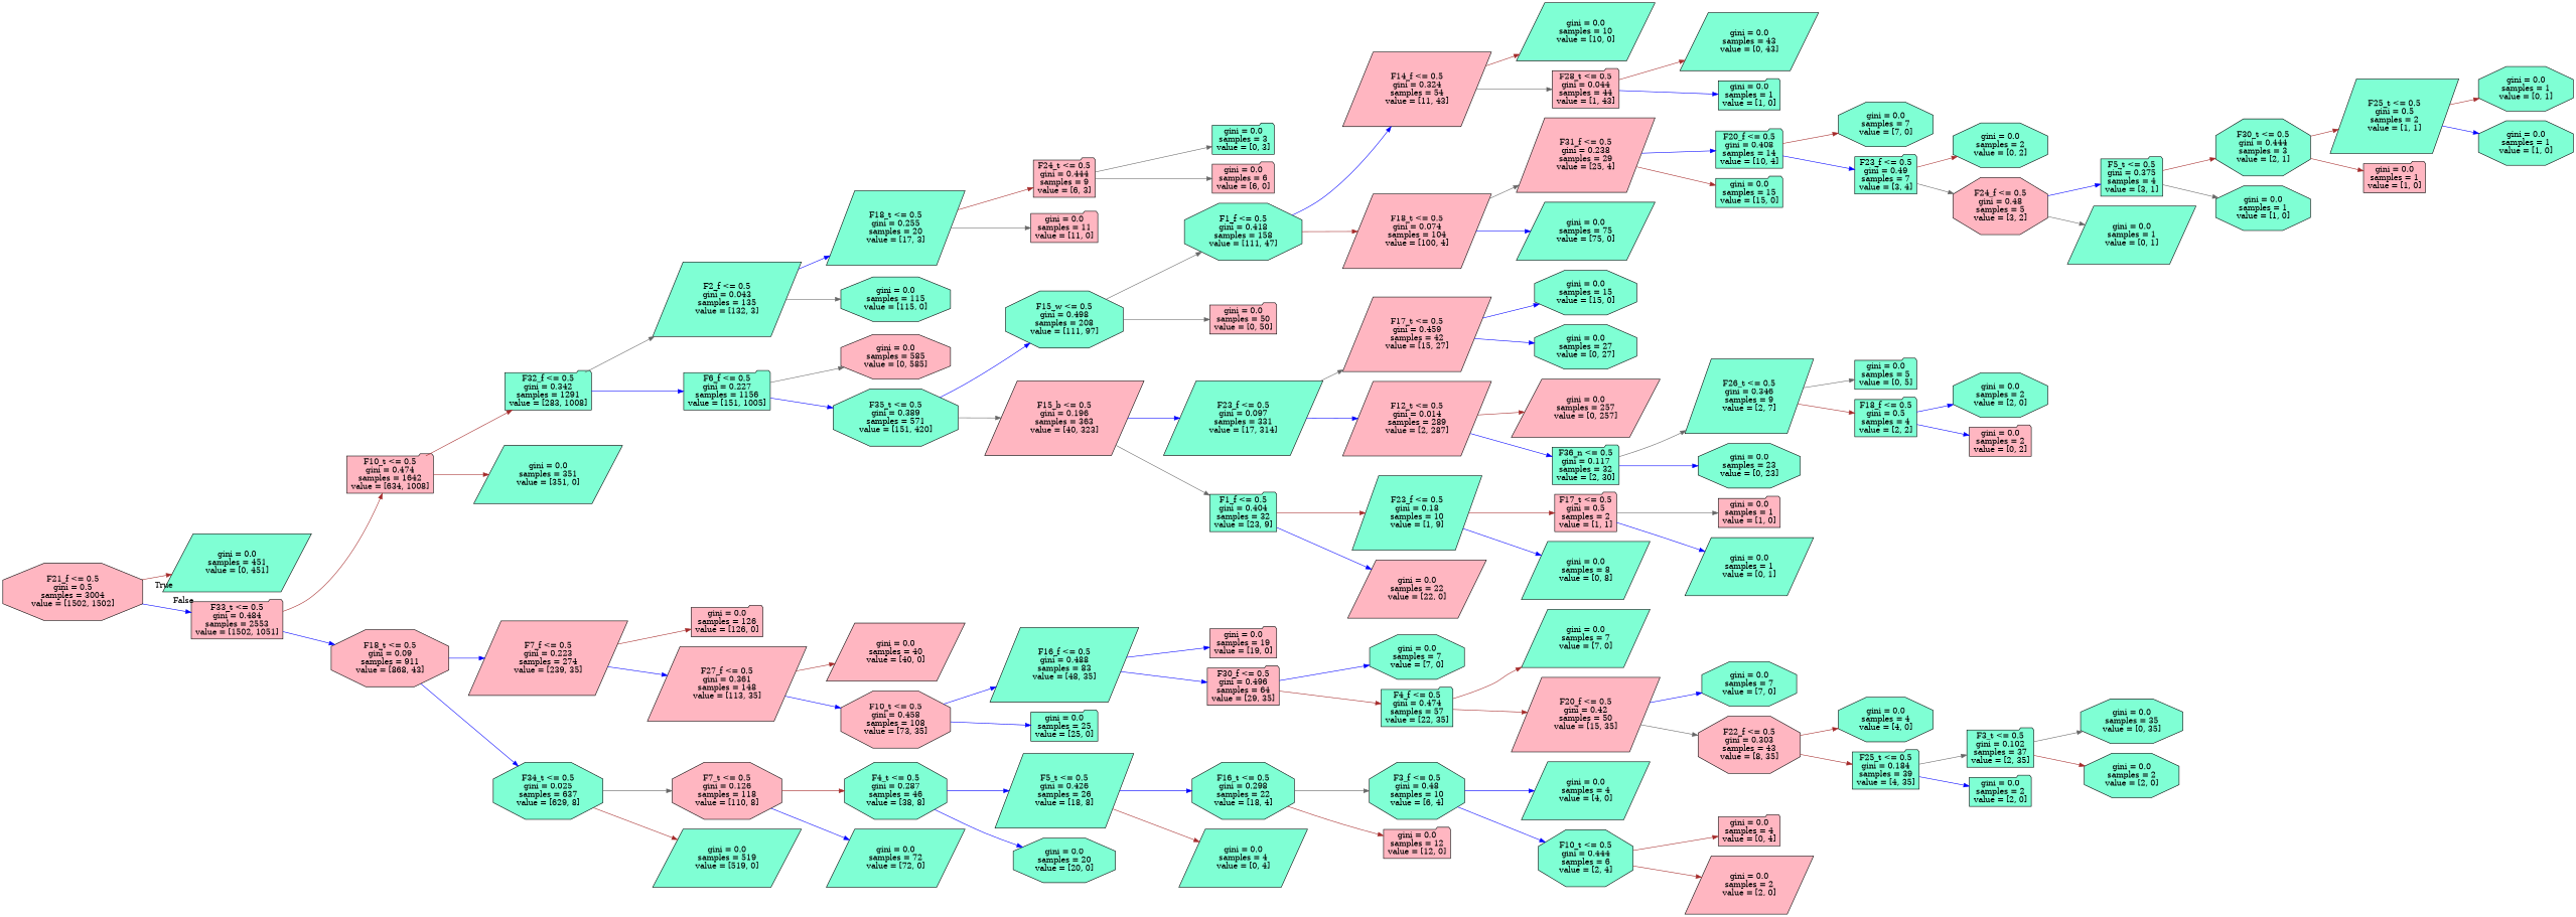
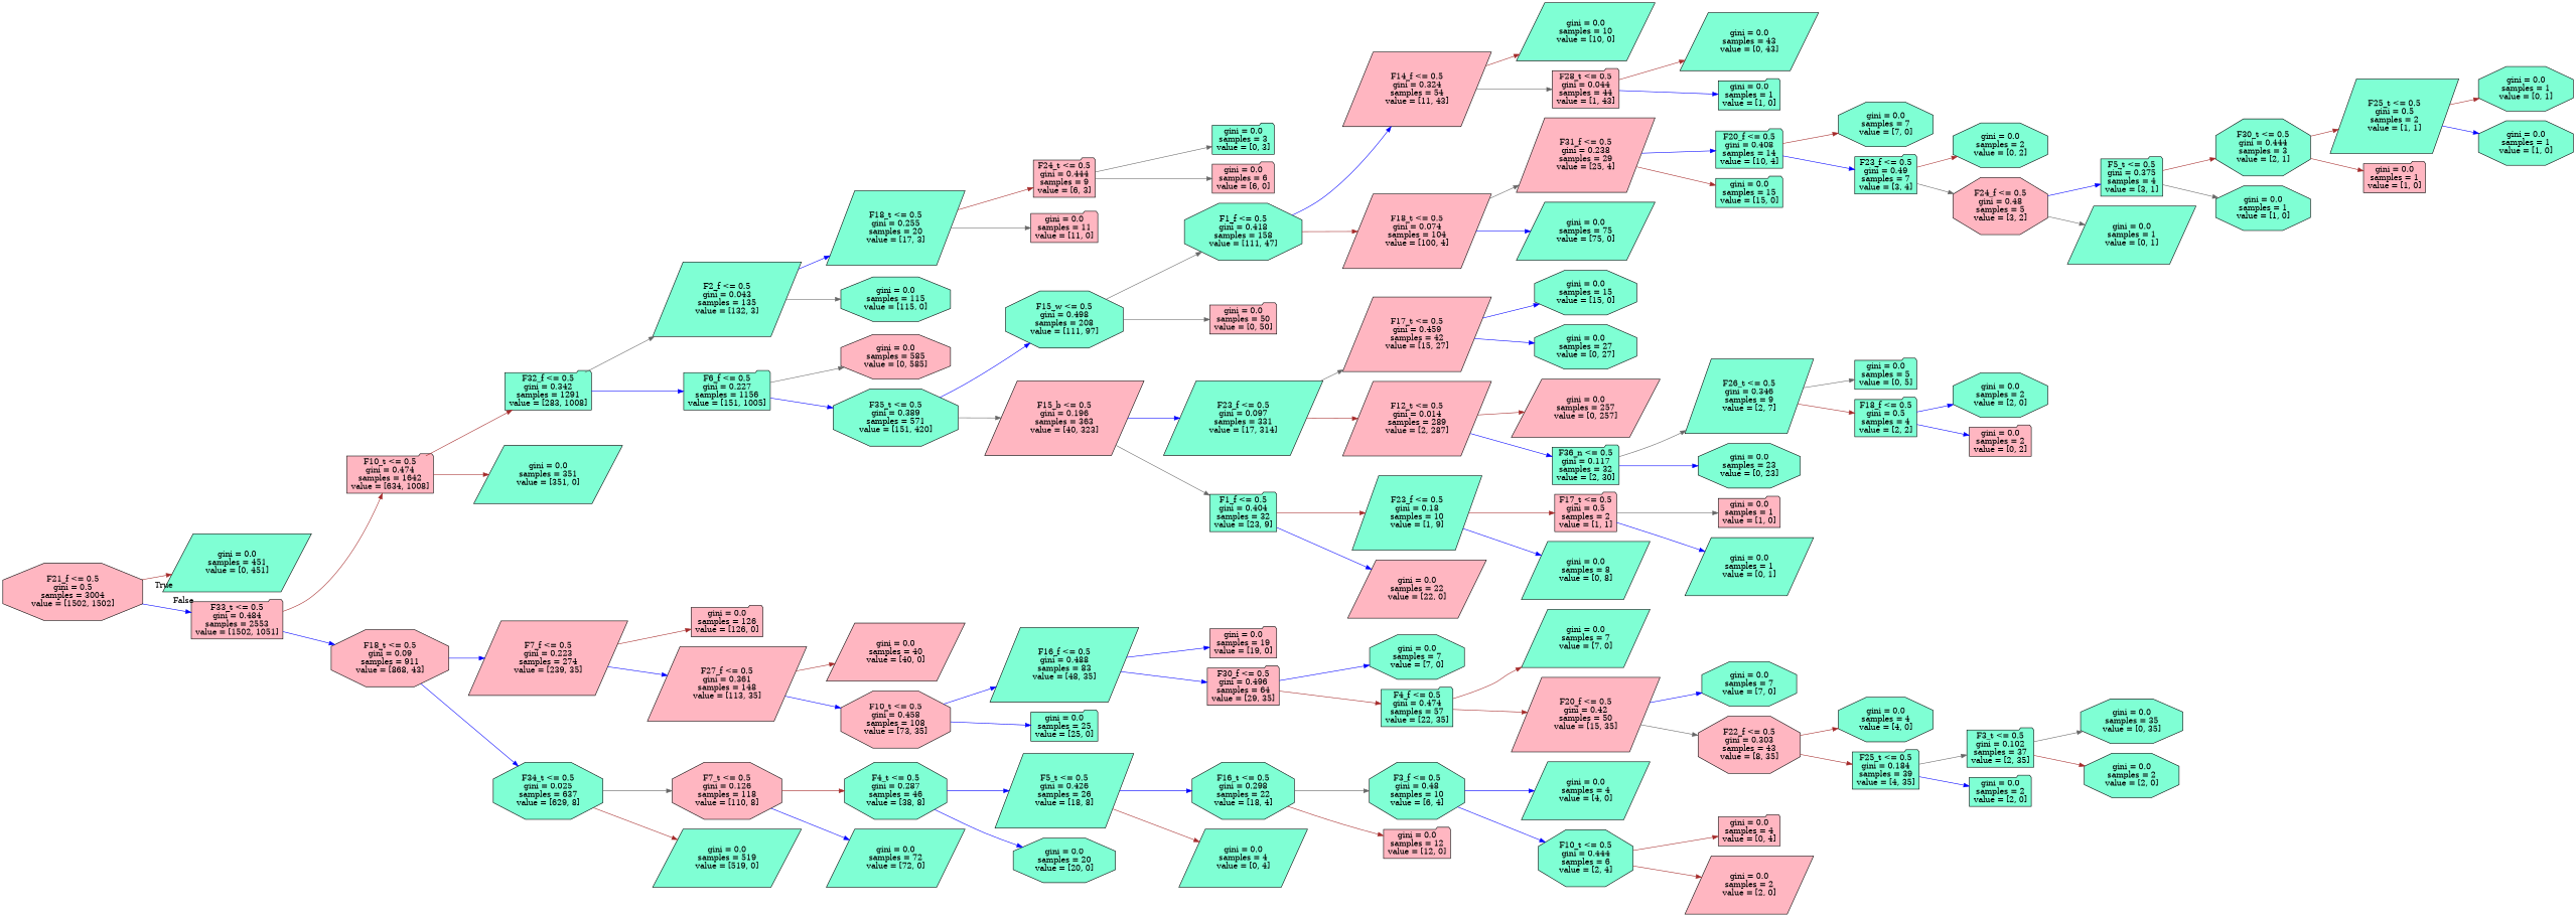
  digraph {
    rankdir=LR
    node [fillcolor=aquamarine shape=parallelogram style=filled]
    edge [color=blue]
    n1 [fillcolor=lightpink label="F21_f <= 0.5\ngini = 0.5\nsamples = 3004\nvalue = [1502, 1502]" shape=octagon]
    n2 [label="gini = 0.0\nsamples = 451\nvalue = [0, 451]"]
    n3 [fillcolor=lightpink label="F33_t <= 0.5\ngini = 0.484\nsamples = 2553\nvalue = [1502, 1051]" shape=folder]
    n4 [fillcolor=lightpink label="F10_t <= 0.5\ngini = 0.474\nsamples = 1642\nvalue = [634, 1008]" shape=folder]
    n5 [fillcolor=lightpink label="F18_t <= 0.5\ngini = 0.09\nsamples = 911\nvalue = [868, 43]" shape=octagon]
    n6 [label="F32_f <= 0.5\ngini = 0.342\nsamples = 1291\nvalue = [283, 1008]" shape=folder]
    n7 [label="gini = 0.0\nsamples = 351\nvalue = [351, 0]"]
    n8 [fillcolor=lightpink label="F7_f <= 0.5\ngini = 0.223\nsamples = 274\nvalue = [239, 35]"]
    n9 [label="F34_t <= 0.5\ngini = 0.025\nsamples = 637\nvalue = [629, 8]" shape=octagon]
    n10 [label="F2_f <= 0.5\ngini = 0.043\nsamples = 135\nvalue = [132, 3]"]
    n11 [label="F6_f <= 0.5\ngini = 0.227\nsamples = 1156\nvalue = [151, 1005]" shape=folder]
    n12 [label="F18_t <= 0.5\ngini = 0.255\nsamples = 20\nvalue = [17, 3]"]
    n13 [label="gini = 0.0\nsamples = 115\nvalue = [115, 0]" shape=octagon]
    n14 [fillcolor=lightpink label="gini = 0.0\nsamples = 585\nvalue = [0, 585]" shape=octagon]
    n15 [label="F35_t <= 0.5\ngini = 0.389\nsamples = 571\nvalue = [151, 420]" shape=octagon]
    n16 [fillcolor=lightpink label="F24_t <= 0.5\ngini = 0.444\nsamples = 9\nvalue = [6, 3]" shape=folder]
    n17 [fillcolor=lightpink label="gini = 0.0\nsamples = 11\nvalue = [11, 0]" shape=folder]
    n18 [label="gini = 0.0\nsamples = 3\nvalue = [0, 3]" shape=folder]
    n19 [fillcolor=lightpink label="gini = 0.0\nsamples = 6\nvalue = [6, 0]" shape=folder]
    n20 [label="F15_w <= 0.5\ngini = 0.498\nsamples = 208\nvalue = [111, 97]" shape=octagon]
    n21 [fillcolor=lightpink label="F15_b <= 0.5\ngini = 0.196\nsamples = 363\nvalue = [40, 323]"]
    n22 [label="F1_f <= 0.5\ngini = 0.418\nsamples = 158\nvalue = [111, 47]" shape=octagon]
    n23 [fillcolor=lightpink label="gini = 0.0\nsamples = 50\nvalue = [0, 50]" shape=folder]
    n24 [label="F23_f <= 0.5\ngini = 0.097\nsamples = 331\nvalue = [17, 314]"]
    n25 [label="F1_f <= 0.5\ngini = 0.404\nsamples = 32\nvalue = [23, 9]" shape=folder]
    n26 [fillcolor=lightpink label="F14_f <= 0.5\ngini = 0.324\nsamples = 54\nvalue = [11, 43]"]
    n27 [fillcolor=lightpink label="F18_t <= 0.5\ngini = 0.074\nsamples = 104\nvalue = [100, 4]"]
    n28 [label="gini = 0.0\nsamples = 10\nvalue = [10, 0]"]
    n29 [fillcolor=lightpink label="F28_t <= 0.5\ngini = 0.044\nsamples = 44\nvalue = [1, 43]" shape=folder]
    n30 [fillcolor=lightpink label="F31_f <= 0.5\ngini = 0.238\nsamples = 29\nvalue = [25, 4]"]
    n31 [label="gini = 0.0\nsamples = 75\nvalue = [75, 0]"]
    n32 [label="gini = 0.0\nsamples = 43\nvalue = [0, 43]"]
    n33 [label="gini = 0.0\nsamples = 1\nvalue = [1, 0]" shape=folder]
    n34 [label="F20_f <= 0.5\ngini = 0.408\nsamples = 14\nvalue = [10, 4]" shape=folder]
    n35 [label="gini = 0.0\nsamples = 15\nvalue = [15, 0]" shape=folder]
    n36 [label="gini = 0.0\nsamples = 7\nvalue = [7, 0]" shape=octagon]
    n37 [label="F23_f <= 0.5\ngini = 0.49\nsamples = 7\nvalue = [3, 4]" shape=folder]
    n38 [label="gini = 0.0\nsamples = 2\nvalue = [0, 2]" shape=octagon]
    n39 [fillcolor=lightpink label="F24_f <= 0.5\ngini = 0.48\nsamples = 5\nvalue = [3, 2]" shape=octagon]
    n40 [label="F5_t <= 0.5\ngini = 0.375\nsamples = 4\nvalue = [3, 1]" shape=folder]
    n41 [label="gini = 0.0\nsamples = 1\nvalue = [0, 1]"]
    n42 [label="F30_t <= 0.5\ngini = 0.444\nsamples = 3\nvalue = [2, 1]" shape=octagon]
    n43 [label="gini = 0.0\nsamples = 1\nvalue = [1, 0]" shape=octagon]
    n44 [label="F25_t <= 0.5\ngini = 0.5\nsamples = 2\nvalue = [1, 1]"]
    n45 [fillcolor=lightpink label="gini = 0.0\nsamples = 1\nvalue = [1, 0]" shape=folder]
    n46 [label="gini = 0.0\nsamples = 1\nvalue = [0, 1]" shape=octagon]
    n47 [label="gini = 0.0\nsamples = 1\nvalue = [1, 0]" shape=octagon]
    n48 [fillcolor=lightpink label="F17_t <= 0.5\ngini = 0.459\nsamples = 42\nvalue = [15, 27]"]
    n49 [fillcolor=lightpink label="F12_t <= 0.5\ngini = 0.014\nsamples = 289\nvalue = [2, 287]"]
    n50 [label="F23_f <= 0.5\ngini = 0.18\nsamples = 10\nvalue = [1, 9]"]
    n51 [fillcolor=lightpink label="gini = 0.0\nsamples = 22\nvalue = [22, 0]"]
    n52 [label="gini = 0.0\nsamples = 15\nvalue = [15, 0]" shape=octagon]
    n53 [label="gini = 0.0\nsamples = 27\nvalue = [0, 27]" shape=octagon]
    n54 [fillcolor=lightpink label="gini = 0.0\nsamples = 257\nvalue = [0, 257]"]
    n55 [label="F36_n <= 0.5\ngini = 0.117\nsamples = 32\nvalue = [2, 30]" shape=folder]
    n56 [label="F26_t <= 0.5\ngini = 0.346\nsamples = 9\nvalue = [2, 7]"]
    n57 [label="gini = 0.0\nsamples = 23\nvalue = [0, 23]" shape=octagon]
    n58 [label="gini = 0.0\nsamples = 5\nvalue = [0, 5]" shape=folder]
    n59 [label="F18_f <= 0.5\ngini = 0.5\nsamples = 4\nvalue = [2, 2]" shape=folder]
    n60 [label="gini = 0.0\nsamples = 2\nvalue = [2, 0]" shape=octagon]
    n61 [fillcolor=lightpink label="gini = 0.0\nsamples = 2\nvalue = [0, 2]" shape=folder]
    n62 [fillcolor=lightpink label="F17_t <= 0.5\ngini = 0.5\nsamples = 2\nvalue = [1, 1]" shape=folder]
    n63 [label="gini = 0.0\nsamples = 8\nvalue = [0, 8]"]
    n64 [fillcolor=lightpink label="gini = 0.0\nsamples = 1\nvalue = [1, 0]" shape=folder]
    n65 [label="gini = 0.0\nsamples = 1\nvalue = [0, 1]"]
    n66 [fillcolor=lightpink label="gini = 0.0\nsamples = 126\nvalue = [126, 0]" shape=folder]
    n67 [fillcolor=lightpink label="F27_f <= 0.5\ngini = 0.361\nsamples = 148\nvalue = [113, 35]"]
    n68 [fillcolor=lightpink label="F7_t <= 0.5\ngini = 0.126\nsamples = 118\nvalue = [110, 8]" shape=octagon]
    n69 [label="gini = 0.0\nsamples = 519\nvalue = [519, 0]"]
    n70 [fillcolor=lightpink label="gini = 0.0\nsamples = 40\nvalue = [40, 0]"]
    n71 [fillcolor=lightpink label="F10_t <= 0.5\ngini = 0.458\nsamples = 108\nvalue = [73, 35]" shape=octagon]
    n72 [label="F16_f <= 0.5\ngini = 0.488\nsamples = 83\nvalue = [48, 35]"]
    n73 [label="gini = 0.0\nsamples = 25\nvalue = [25, 0]" shape=folder]
    n74 [fillcolor=lightpink label="gini = 0.0\nsamples = 19\nvalue = [19, 0]" shape=folder]
    n75 [fillcolor=lightpink label="F30_f <= 0.5\ngini = 0.496\nsamples = 64\nvalue = [29, 35]" shape=folder]
    n76 [label="gini = 0.0\nsamples = 7\nvalue = [7, 0]" shape=octagon]
    n77 [label="F4_f <= 0.5\ngini = 0.474\nsamples = 57\nvalue = [22, 35]" shape=folder]
    n78 [label="gini = 0.0\nsamples = 7\nvalue = [7, 0]"]
    n79 [fillcolor=lightpink label="F20_f <= 0.5\ngini = 0.42\nsamples = 50\nvalue = [15, 35]"]
    n80 [label="gini = 0.0\nsamples = 7\nvalue = [7, 0]" shape=octagon]
    n81 [fillcolor=lightpink label="F22_f <= 0.5\ngini = 0.303\nsamples = 43\nvalue = [8, 35]" shape=octagon]
    n82 [label="gini = 0.0\nsamples = 4\nvalue = [4, 0]" shape=octagon]
    n83 [label="F25_t <= 0.5\ngini = 0.184\nsamples = 39\nvalue = [4, 35]" shape=folder]
    n84 [label="F3_t <= 0.5\ngini = 0.102\nsamples = 37\nvalue = [2, 35]" shape=folder]
    n85 [label="gini = 0.0\nsamples = 2\nvalue = [2, 0]" shape=folder]
    n86 [label="gini = 0.0\nsamples = 35\nvalue = [0, 35]" shape=octagon]
    n87 [label="gini = 0.0\nsamples = 2\nvalue = [2, 0]" shape=octagon]
    n88 [label="F4_t <= 0.5\ngini = 0.287\nsamples = 46\nvalue = [38, 8]" shape=octagon]
    n89 [label="gini = 0.0\nsamples = 72\nvalue = [72, 0]"]
    n90 [label="F5_t <= 0.5\ngini = 0.426\nsamples = 26\nvalue = [18, 8]"]
    n91 [label="gini = 0.0\nsamples = 20\nvalue = [20, 0]" shape=octagon]
    n92 [label="F16_t <= 0.5\ngini = 0.298\nsamples = 22\nvalue = [18, 4]" shape=octagon]
    n93 [label="gini = 0.0\nsamples = 4\nvalue = [0, 4]"]
    n94 [label="F3_f <= 0.5\ngini = 0.48\nsamples = 10\nvalue = [6, 4]" shape=octagon]
    n95 [fillcolor=lightpink label="gini = 0.0\nsamples = 12\nvalue = [12, 0]" shape=folder]
    n96 [label="gini = 0.0\nsamples = 4\nvalue = [4, 0]"]
    n97 [label="F10_t <= 0.5\ngini = 0.444\nsamples = 6\nvalue = [2, 4]" shape=octagon]
    n98 [fillcolor=lightpink label="gini = 0.0\nsamples = 4\nvalue = [0, 4]" shape=folder]
    n99 [fillcolor=lightpink label="gini = 0.0\nsamples = 2\nvalue = [2, 0]"]
    n1 -> n2 [color=brown headlabel=True labelangle=45 labeldistance=2.5]
    n1 -> n3 [headlabel=False labelangle=-45 labeldistance=2.5]
    n3 -> n4 [color=brown]
    n3 -> n5
    n4 -> n6 [color=brown]
    n4 -> n7 [color=brown]
    n5 -> n8
    n5 -> n9
    n6 -> n10 [color=gray40]
    n6 -> n11
    n8 -> n66 [color=brown]
    n8 -> n67
    n9 -> n68 [color=gray40]
    n9 -> n69 [color=brown]
    n10 -> n12
    n10 -> n13 [color=gray40]
    n11 -> n14 [color=gray40]
    n11 -> n15
    n12 -> n16 [color=brown]
    n12 -> n17 [color=gray40]
    n15 -> n20
    n15 -> n21 [color=gray40]
    n16 -> n18 [color=gray40]
    n16 -> n19 [color=gray40]
    n20 -> n22 [color=gray40]
    n20 -> n23 [color=gray40]
    n21 -> n24
    n21 -> n25 [color=gray40]
    n22 -> n26
    n22 -> n27 [color=brown]
    n24 -> n48 [color=gray40]
-   n24 -> n49
+   n24 -> n49 [color=brown]
    n25 -> n50 [color=brown]
    n25 -> n51
    n26 -> n28 [color=brown]
    n26 -> n29 [color=gray40]
    n27 -> n30 [color=gray40]
    n27 -> n31
    n29 -> n32 [color=brown]
    n29 -> n33
    n30 -> n34
    n30 -> n35 [color=brown]
    n34 -> n36 [color=brown]
    n34 -> n37
    n37 -> n38 [color=brown]
    n37 -> n39 [color=gray40]
    n39 -> n40
    n39 -> n41 [color=gray40]
    n40 -> n42 [color=brown]
    n40 -> n43 [color=gray40]
    n42 -> n44 [color=brown]
    n42 -> n45 [color=brown]
    n44 -> n46 [color=brown]
    n44 -> n47
    n48 -> n52
    n48 -> n53
    n49 -> n54 [color=brown]
    n49 -> n55
    n50 -> n62 [color=brown]
    n50 -> n63
    n55 -> n56 [color=gray40]
    n55 -> n57
    n56 -> n58 [color=gray40]
    n56 -> n59 [color=brown]
    n59 -> n60
    n59 -> n61
    n62 -> n64 [color=gray40]
    n62 -> n65
    n67 -> n70 [color=brown]
    n67 -> n71
    n68 -> n88 [color=brown]
    n68 -> n89
    n71 -> n72
    n71 -> n73
    n72 -> n74
    n72 -> n75
    n75 -> n76
    n75 -> n77 [color=brown]
    n77 -> n78 [color=brown]
    n77 -> n79 [color=brown]
    n79 -> n80
    n79 -> n81 [color=gray40]
    n81 -> n82 [color=brown]
    n81 -> n83 [color=brown]
    n83 -> n84 [color=gray40]
    n83 -> n85
    n84 -> n86 [color=gray40]
    n84 -> n87 [color=brown]
    n88 -> n90
    n88 -> n91
    n90 -> n92
    n90 -> n93 [color=brown]
    n92 -> n94 [color=gray40]
    n92 -> n95 [color=brown]
    n94 -> n96
    n94 -> n97
    n97 -> n98 [color=brown]
    n97 -> n99 [color=brown]
  }
